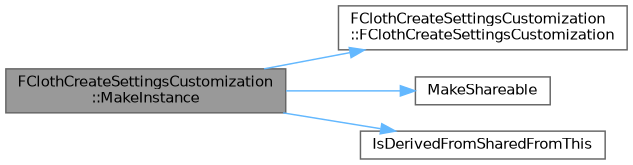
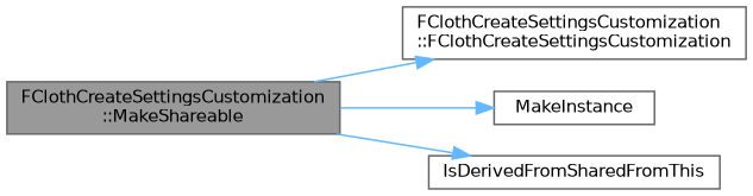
  digraph {
    rankdir=LR
    node [color=grey40 fillcolor=white fontname=Helvetica fontsize=10 shape=box style=filled]
    edge [color=steelblue1 fontname=Helvetica fontsize=10 labelfontname=Helvetica labelfontsize=10 style=solid]
-   n1 [color=gray40 fillcolor=grey60 fontcolor=black height=0.2 label="FClothCreateSettingsCustomization\l::MakeInstance" width=0.4]
+   n1 [color=gray40 fillcolor=grey60 fontcolor=black height=0.2 label="FClothCreateSettingsCustomization\l::MakeShareable" width=0.4]
    n2 [height=0.2 label="FClothCreateSettingsCustomization\l::FClothCreateSettingsCustomization" width=0.4]
-   n3 [height=0.2 label=MakeShareable width=0.4]
+   n3 [height=0.2 label=MakeInstance width=0.4]
    n4 [height=0.2 label=IsDerivedFromSharedFromThis width=0.4]
    n1 -> n2
    n1 -> n3
    n1 -> n4
  }
